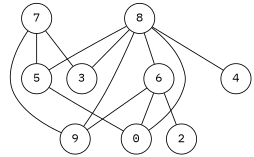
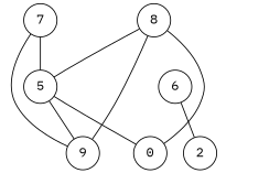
  graph {
    fontname="IBM Plex Mono"
    node [fontname="IBM Plex Mono" shape=circle]
    edge [fontname="IBM Plex Mono"]
    5
    0
    6
    n4 [label=9]
    2
    7
-   3
    8
-   4
    5 -- 0
-   6 -- 0
-   6 -- n4
+   5 -- n4
    6 -- 2
    7 -- 5
    7 -- n4
-   7 -- 3
    8 -- 5
    8 -- 0
-   8 -- 6
    8 -- n4
-   8 -- 3
-   8 -- 4
  }
